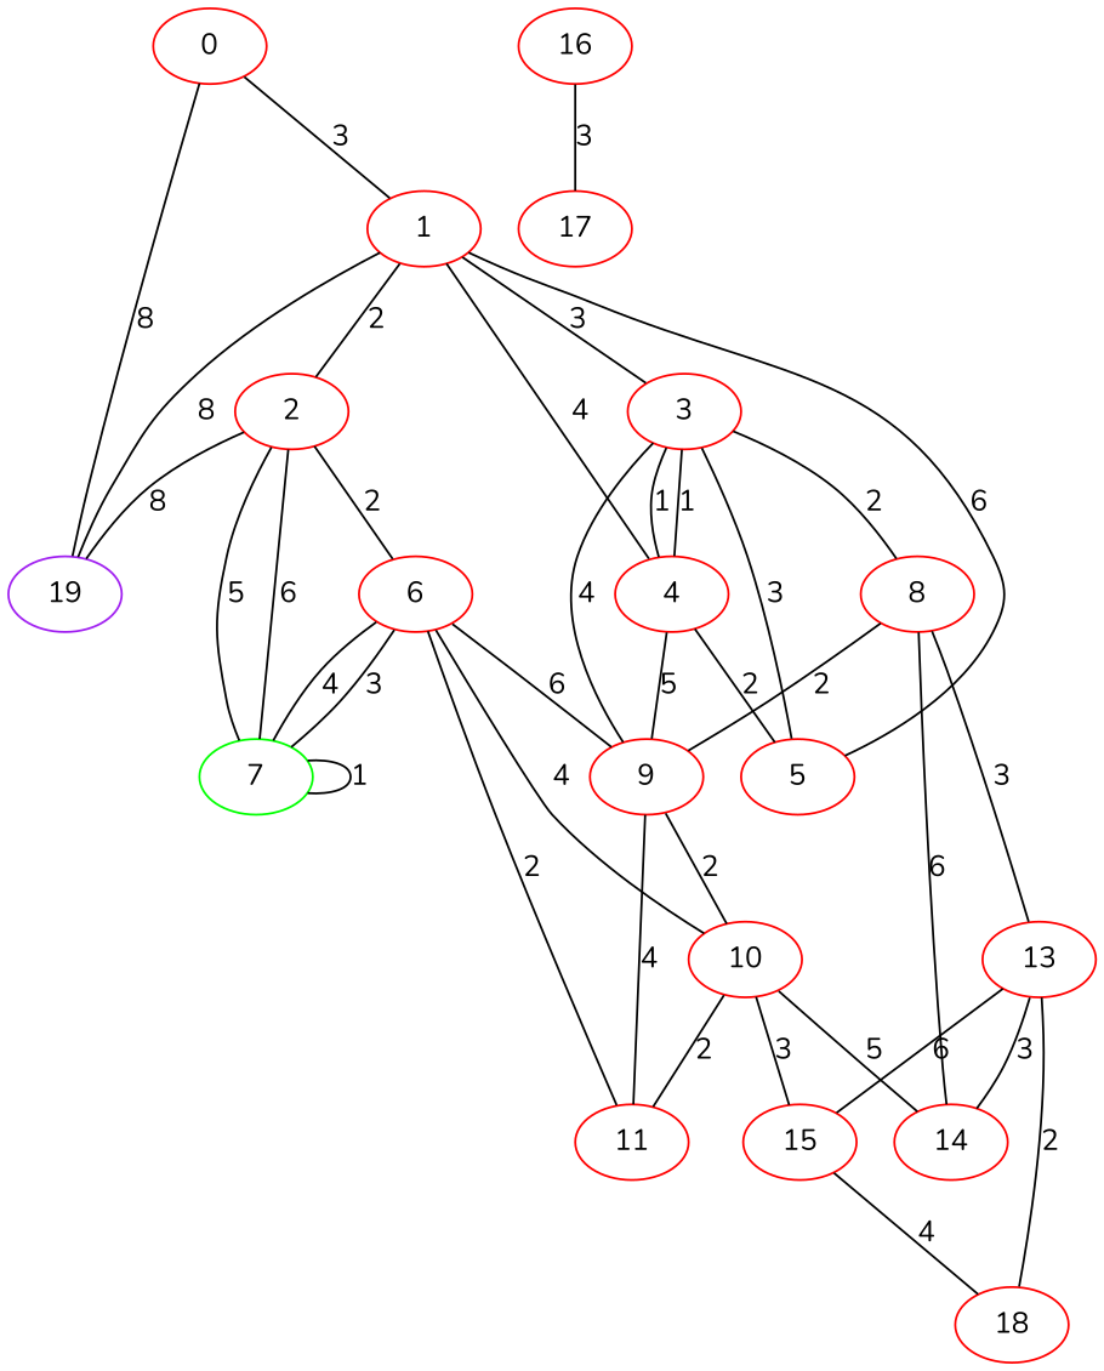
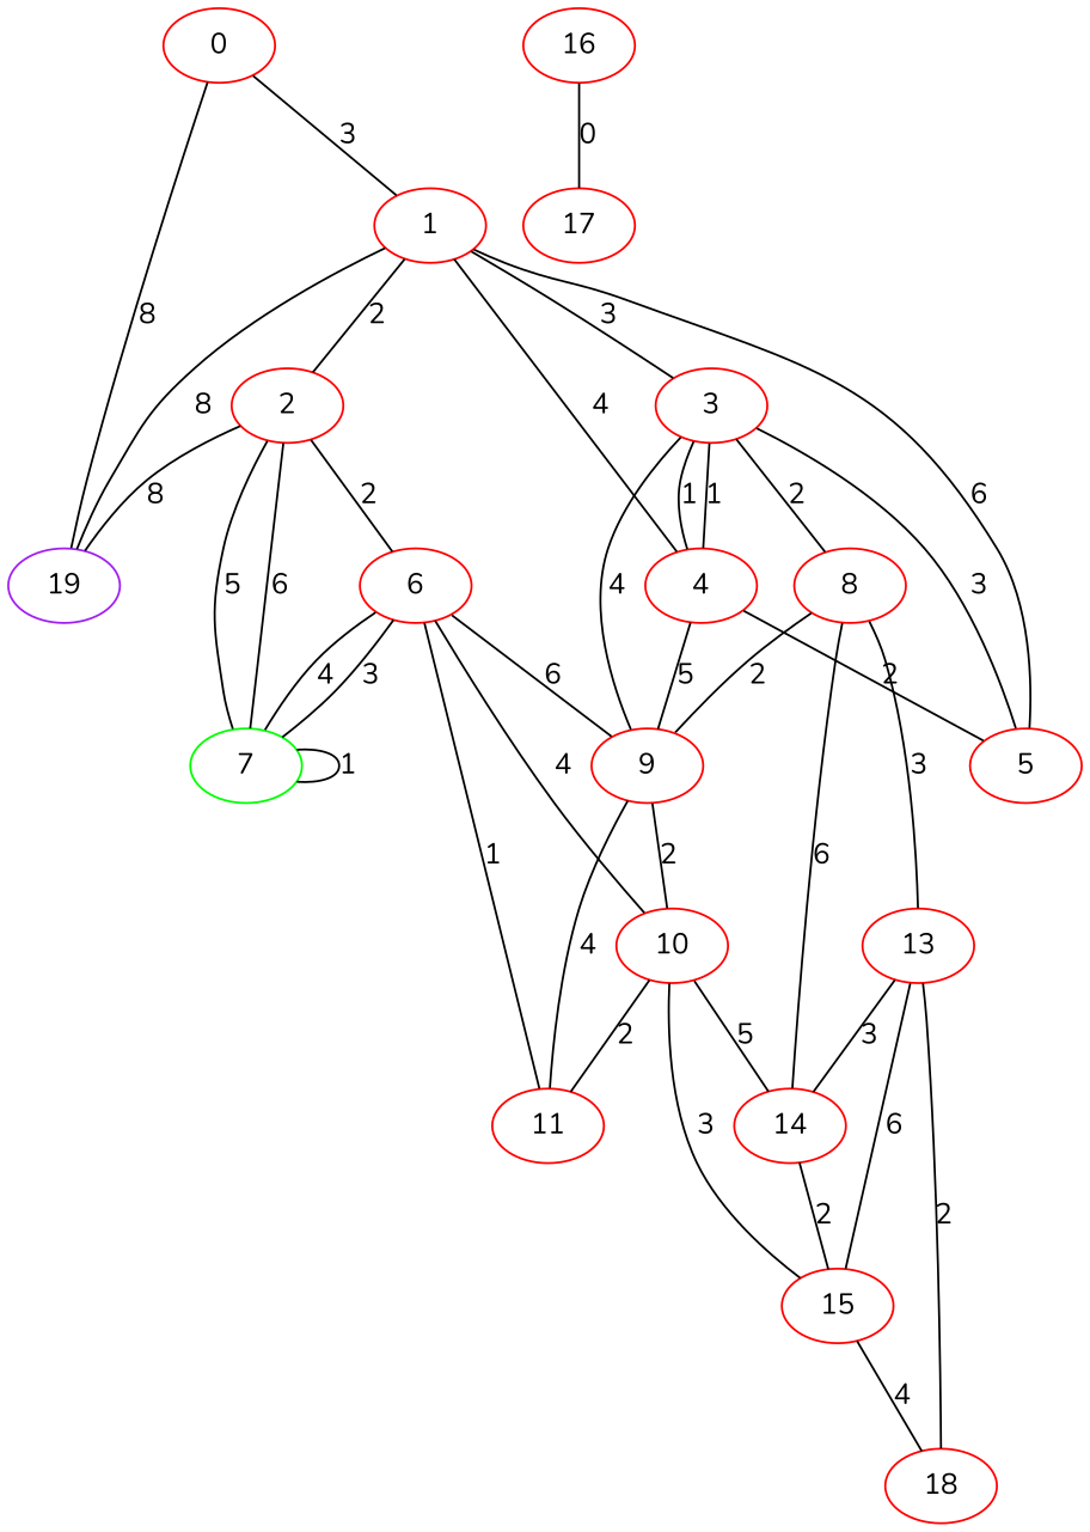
  graph {
    fontname=Nunito
    node [color=red fontname=Nunito weight=1]
    edge [fontname=Nunito]
    0
    1
    19 [color=purple weight=4]
    2
    3
    4
    5
    6
    7 [color=green weight=2]
    8
    9
    10
    11
    13
    14
    15
    18
    16
    17
    0 -- 1 [label=3]
    0 -- 19 [label=8]
    1 -- 19 [label=8]
    1 -- 2 [label=2]
    1 -- 3 [label=3]
    1 -- 4 [label=4]
    1 -- 5 [label=6]
    2 -- 19 [label=8]
    2 -- 6 [label=2]
    2 -- 7 [label=5]
    2 -- 7 [label=6]
    3 -- 4 [label=1]
    3 -- 4 [label=1]
    3 -- 5 [label=3]
    3 -- 8 [label=2]
    3 -- 9 [label=4]
    4 -- 5 [label=2]
    4 -- 9 [label=5]
    6 -- 7 [label=3]
    6 -- 7 [label=4]
    6 -- 9 [label=6]
    6 -- 10 [label=4]
-   6 -- 11 [label=2]
+   6 -- 11 [label=1]
    7 -- 7 [label=1]
    8 -- 9 [label=2]
    8 -- 13 [label=3]
    8 -- 14 [label=6]
    9 -- 10 [label=2]
    9 -- 11 [label=4]
    10 -- 11 [label=2]
    10 -- 14 [label=5]
    10 -- 15 [label=3]
    13 -- 14 [label=3]
    13 -- 15 [label=6]
    13 -- 18 [label=2]
+   14 -- 15 [label=2]
    15 -- 18 [label=4]
-   16 -- 17 [label=3]
+   16 -- 17 [label=0]
  }
